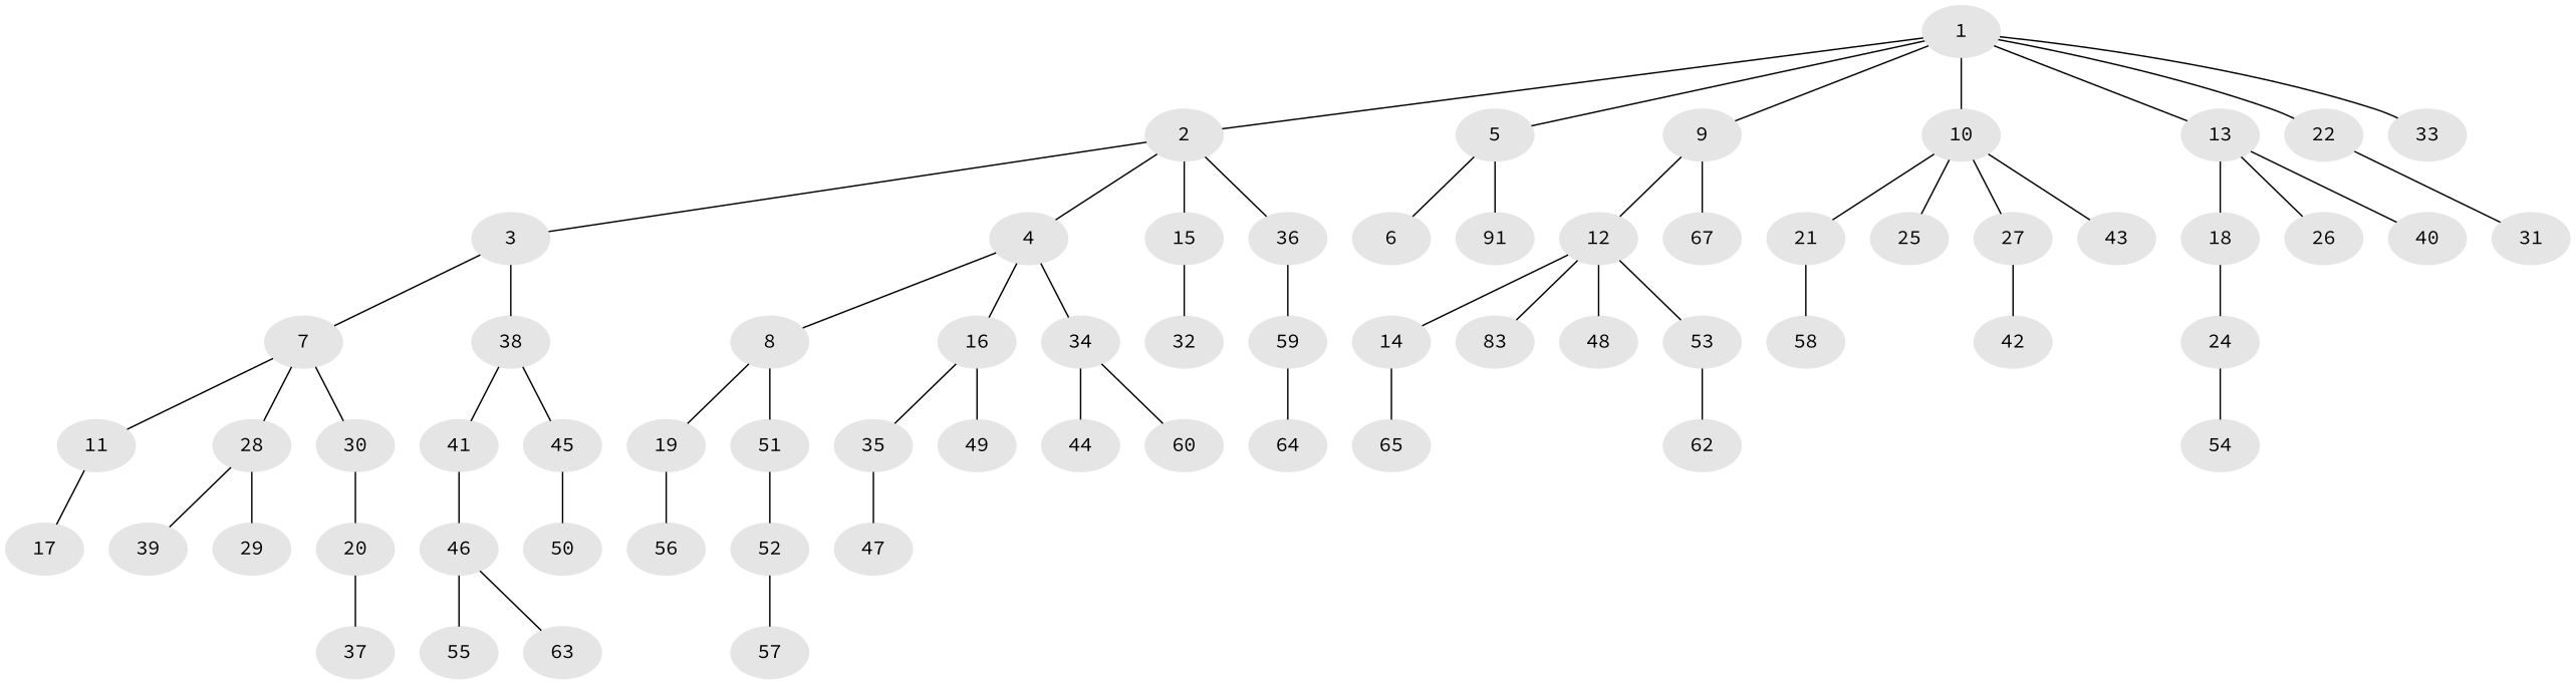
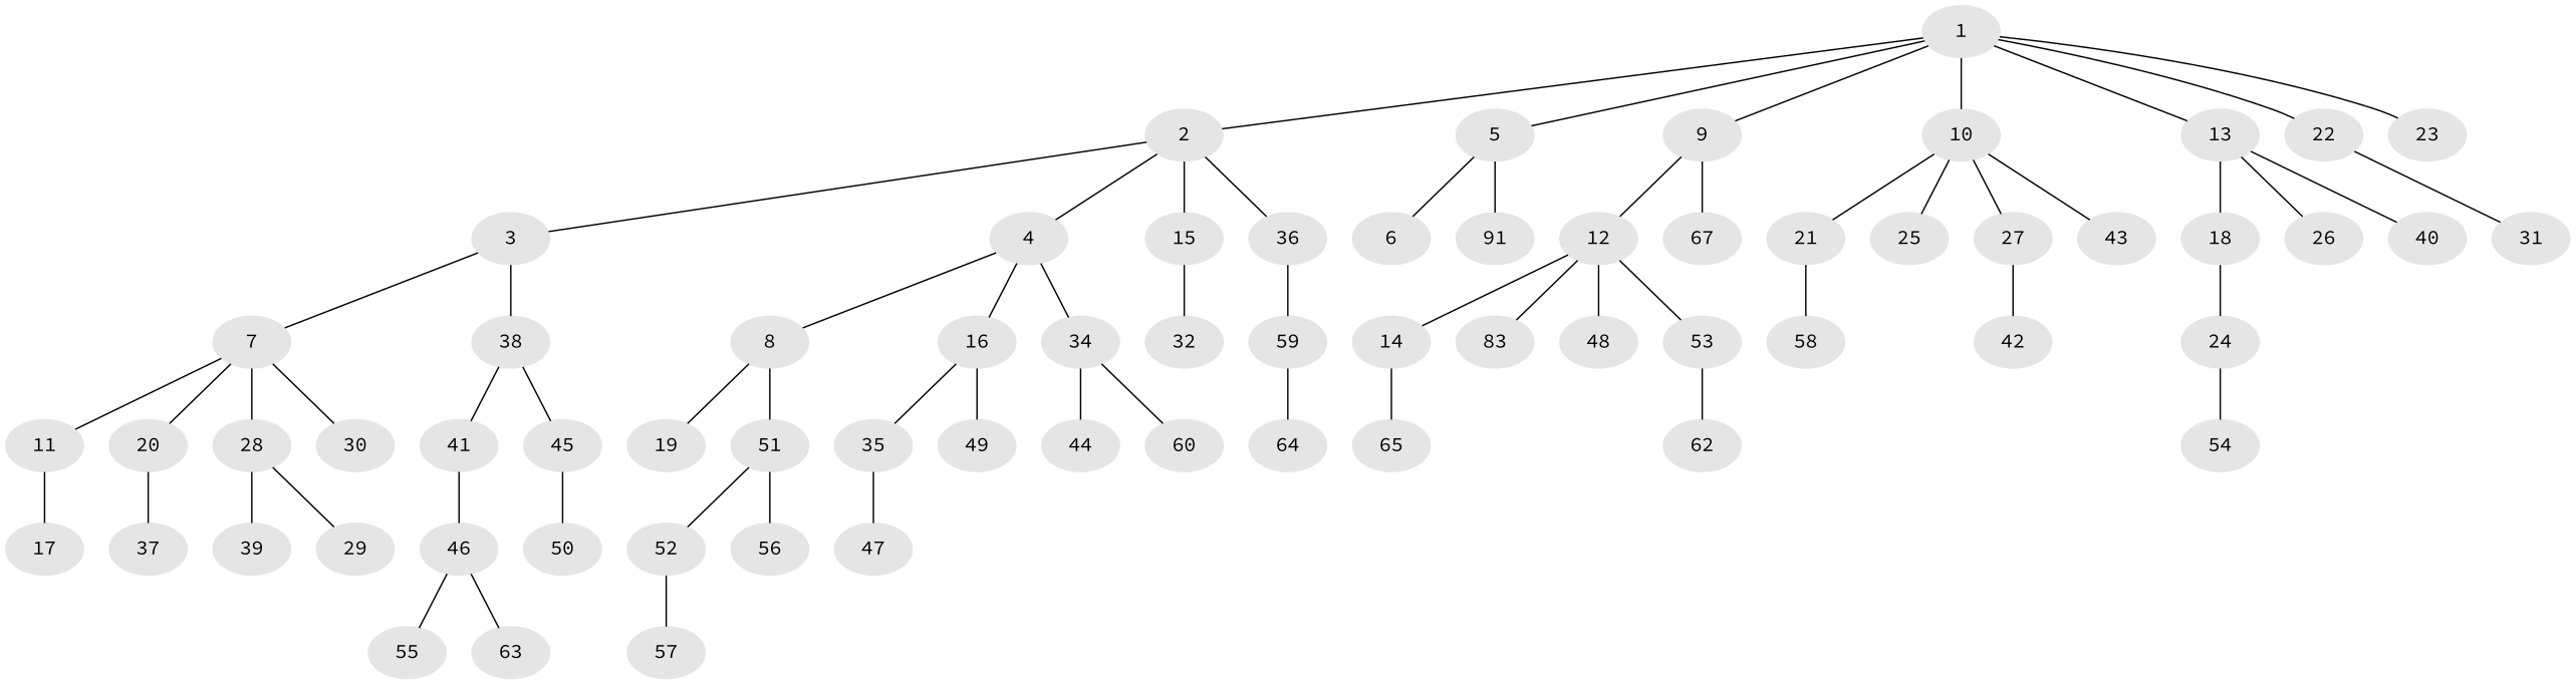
  graph {
    fontname="Source Code Pro"
    node [color=gray90 fontname="Source Code Pro" style=filled]
    edge [fontname="Source Code Pro"]
    1
    2
    5
    9
    10
    13
    22
-   33
+   33 [label=23]
    3
    4
    15
    36
    6
    n14 [label=91]
    12
    67
    21
    25
    27
    43
    18
    26
    40
    31
    7
    38
    8
    16
    34
    32
    59
    11
    20
    28
    30
    41
    45
    19
    51
    35
    49
    44
    60
    17
    37
    39
    29
    52
    56
    14
    n51 [label=83]
    48
    53
    58
    42
    65
    62
    24
    47
    54
    64
    46
    50
    55
    63
    57
    1 -- 2
    1 -- 5
    1 -- 9
    1 -- 10
    1 -- 13
    1 -- 22
    1 -- 33
    2 -- 3
    2 -- 4
    2 -- 15
    2 -- 36
    5 -- 6
    5 -- n14
    9 -- 12
    9 -- 67
    10 -- 21
    10 -- 25
    10 -- 27
    10 -- 43
    13 -- 18
    13 -- 26
    13 -- 40
    22 -- 31
    3 -- 7
    3 -- 38
    4 -- 8
    4 -- 16
    4 -- 34
    15 -- 32
    36 -- 59
    12 -- 14
    12 -- n51
    12 -- 48
    12 -- 53
    21 -- 58
    27 -- 42
    18 -- 24
    7 -- 11
-   30 -- 20
+   7 -- 20
    7 -- 28
    7 -- 30
    38 -- 41
    38 -- 45
    8 -- 19
    8 -- 51
    16 -- 35
    16 -- 49
    34 -- 44
    34 -- 60
    59 -- 64
    11 -- 17
    20 -- 37
    28 -- 39
    28 -- 29
    41 -- 46
    45 -- 50
    51 -- 52
-   19 -- 56
+   51 -- 56
    35 -- 47
    52 -- 57
    14 -- 65
    53 -- 62
    24 -- 54
    46 -- 55
    46 -- 63
  }
